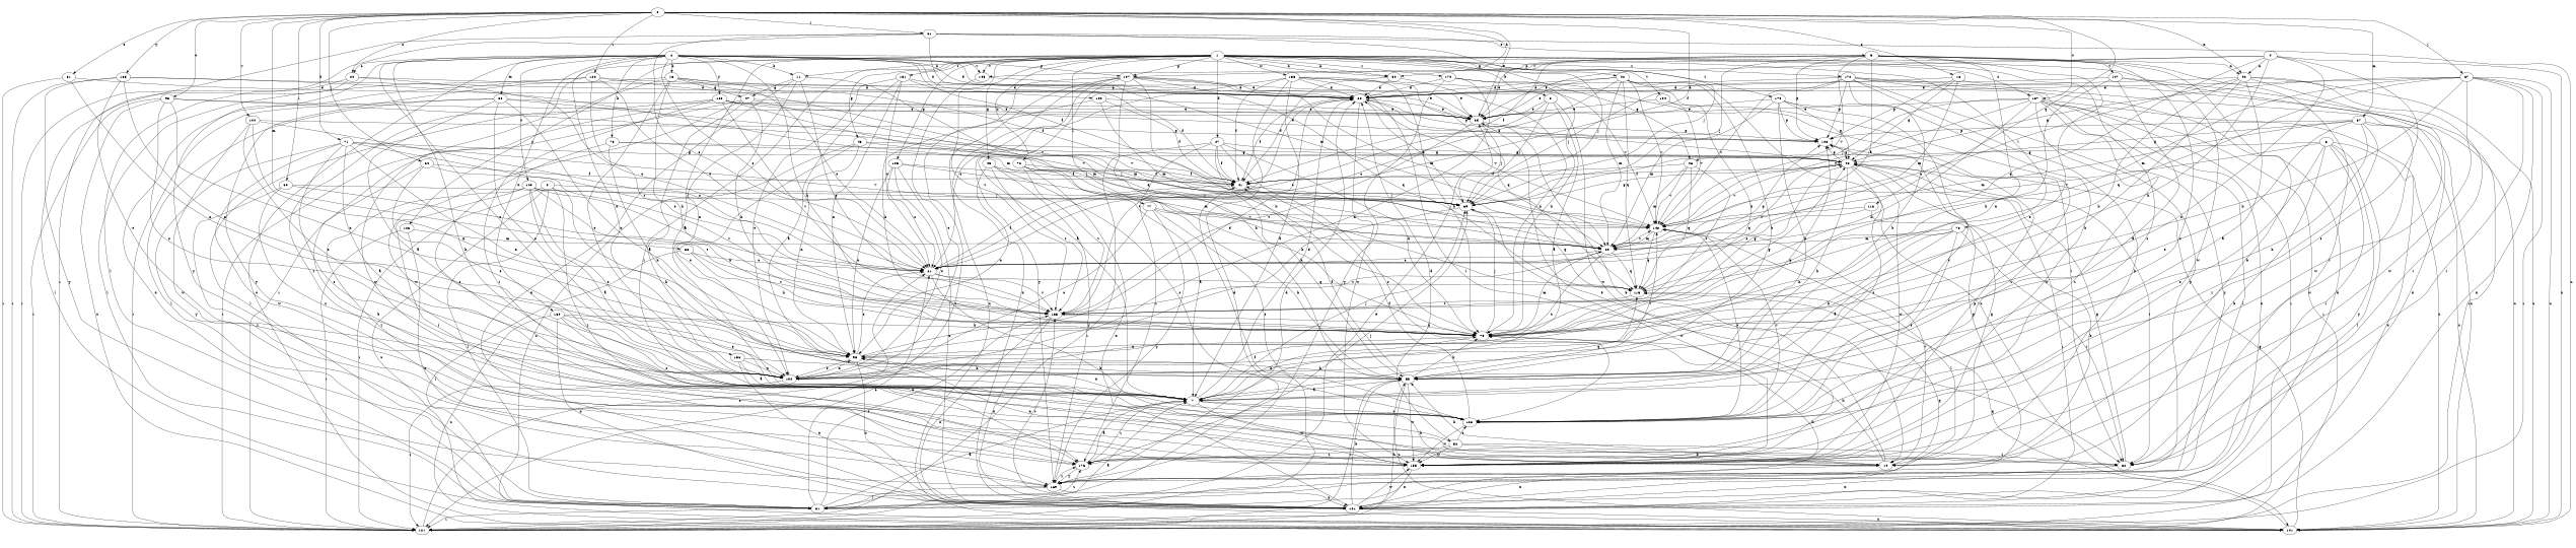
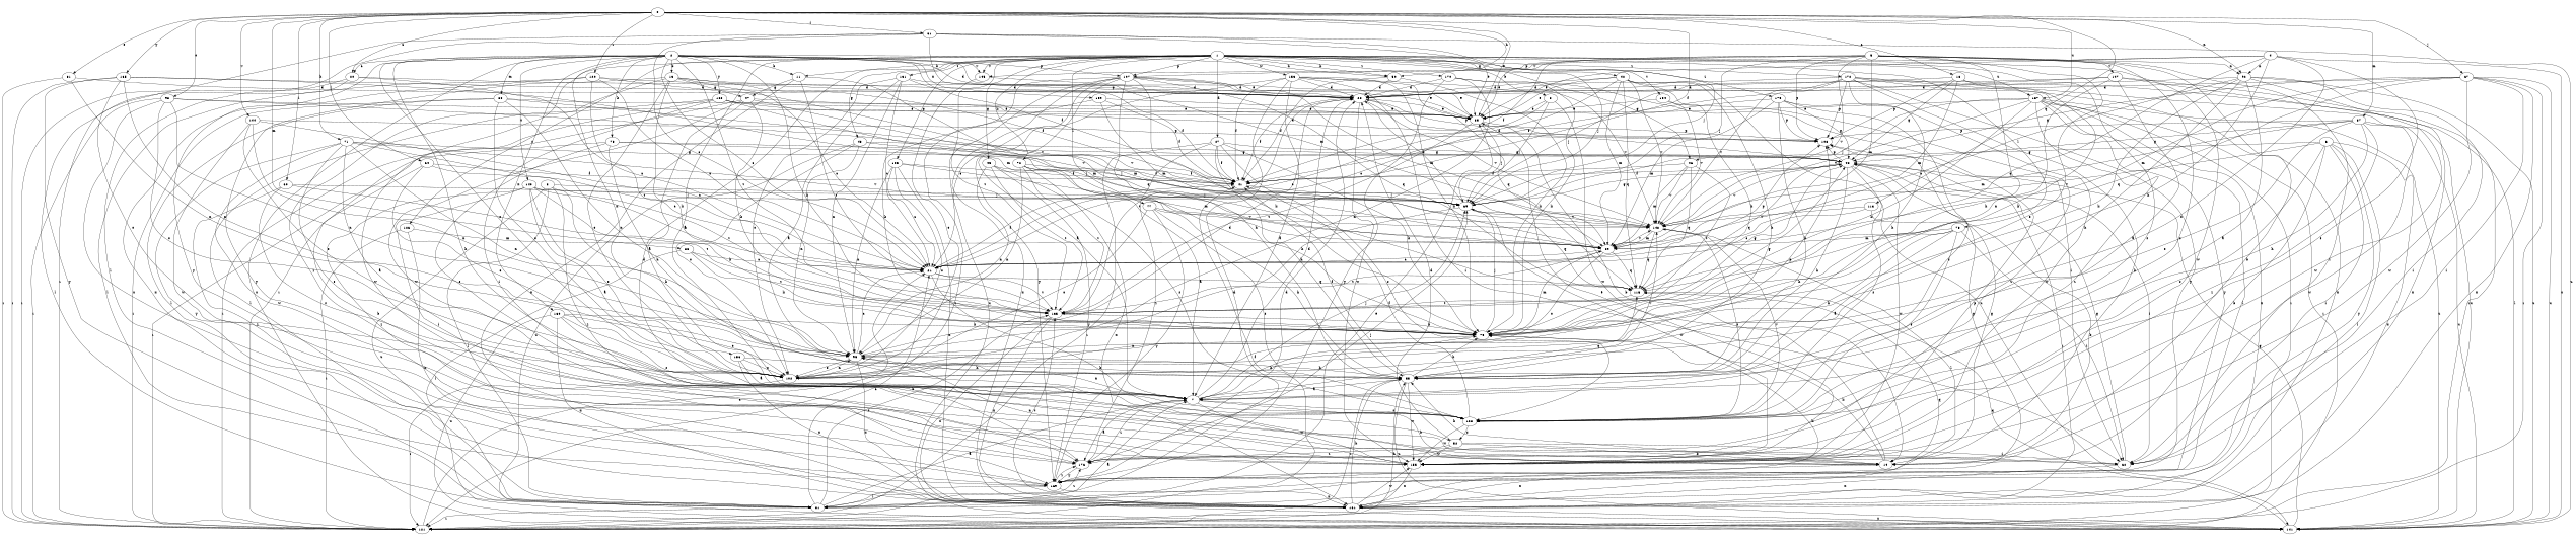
  strict digraph {
    0
    18
    20
    31
    35
    41
    50
    60
    61
    64
    67
    71
    83
    87
    92
    98
    113
    120
    137
    144
    165
    28
    75
    141
    89
    108
    48
    121
    21
    81
    95
    69
    135
    14
    128
    176
    102
    155
    115
    62
    161
    7
    169
    148
    55
    1
    8
    11
    27
    42
    43
    45
    46
    72
    77
    78
    105
    107
    126
    131
    134
    145
    153
    170
    172
    175
    47
    2
    13
    52
    73
    88
    140
    156
    159
    160
    168
    3
    4
    5
    147
    6
    0 -> 18 [label=c]
    0 -> 20 [label=c]
    0 -> 31 [label=e]
    0 -> 35 [label=e]
    0 -> 41 [label=f]
    0 -> 50 [label=h]
    0 -> 60 [label=i]
    0 -> 61 [label=i]
    0 -> 64 [label=j]
    0 -> 67 [label=j]
    0 -> 71 [label=k]
    0 -> 83 [label=m]
    0 -> 87 [label=m]
    0 -> 92 [label=n]
    0 -> 98 [label=o]
    0 -> 113 [label=q]
    0 -> 120 [label=r]
    0 -> 137 [label=u]
    0 -> 144 [label=v]
    0 -> 165 [label=y]
    18 -> 28 [label=d]
-   67 -> 75 [label=k]
-   18 -> 141 [label=u]
+   18 -> 75 [label=k]
+   18 -> 141 [label=l]
    18 -> 89 [label=m]
    18 -> 108 [label=p]
    18 -> 48 [label=g]
    20 -> 28 [label=d]
    20 -> 121 [label=r]
    20 -> 21 [label=c]
    20 -> 81 [label=l]
    31 -> 28 [label=d]
    31 -> 121 [label=r]
    31 -> 95 [label=n]
    35 -> 108 [label=p]
    35 -> 69 [label=j]
    35 -> 135 [label=t]
    35 -> 14 [label=b]
    41 -> 69 [label=j]
    50 -> 41 [label=f]
    50 -> 28 [label=d]
    50 -> 75 [label=k]
    60 -> 69 [label=j]
    60 -> 135 [label=t]
    60 -> 128 [label=s]
    60 -> 176 [label=z]
-   61 -> 5 [label=e]
+   61 -> 35 [label=e]
    61 -> 141 [label=u]
    61 -> 89 [label=m]
    61 -> 121 [label=r]
    61 -> 21 [label=c]
    61 -> 81 [label=l]
    61 -> 69 [label=j]
    64 -> 41 [label=f]
    64 -> 135 [label=t]
    64 -> 14 [label=b]
    64 -> 102 [label=o]
    67 -> 28 [label=d]
    67 -> 141 [label=u]
    67 -> 89 [label=m]
    67 -> 48 [label=g]
    67 -> 121 [label=r]
    67 -> 155 [label=w]
    67 -> 115 [label=q]
    67 -> 62 [label=i]
    67 -> 161 [label=x]
    71 -> 48 [label=g]
    71 -> 21 [label=c]
    71 -> 95 [label=n]
    71 -> 128 [label=s]
    71 -> 155 [label=w]
    71 -> 7 [label=a]
    71 -> 169 [label=y]
    71 -> 148 [label=v]
    83 -> 75 [label=k]
    83 -> 21 [label=c]
    83 -> 81 [label=l]
    83 -> 135 [label=t]
    87 -> 141 [label=u]
    87 -> 89 [label=m]
    87 -> 108 [label=p]
    87 -> 48 [label=g]
    87 -> 176 [label=z]
    87 -> 102 [label=o]
    87 -> 155 [label=w]
    87 -> 55 [label=h]
    92 -> 28 [label=d]
    92 -> 75 [label=k]
    92 -> 141 [label=u]
    92 -> 21 [label=c]
    92 -> 155 [label=w]
    92 -> 62 [label=i]
    92 -> 7 [label=a]
    92 -> 55 [label=h]
    98 -> 35 [label=e]
-   98 -> 141 [label=u]
+   98 -> 169 [label=u]
    98 -> 121 [label=r]
    98 -> 95 [label=n]
    98 -> 102 [label=o]
    98 -> 148 [label=v]
    113 -> 21 [label=c]
    113 -> 14 [label=b]
    113 -> 148 [label=v]
    120 -> 28 [label=d]
    120 -> 21 [label=c]
    120 -> 81 [label=l]
    120 -> 135 [label=t]
    120 -> 161 [label=x]
    120 -> 148 [label=v]
    137 -> 35 [label=e]
    137 -> 75 [label=k]
    137 -> 141 [label=u]
    137 -> 121 [label=r]
    137 -> 81 [label=l]
    137 -> 69 [label=j]
    137 -> 176 [label=z]
    137 -> 161 [label=x]
    137 -> 169 [label=y]
    137 -> 148 [label=v]
    144 -> 108 [label=p]
    144 -> 21 [label=c]
    144 -> 95 [label=n]
    144 -> 102 [label=o]
    144 -> 155 [label=w]
    165 -> 28 [label=d]
    165 -> 89 [label=m]
    165 -> 121 [label=r]
    165 -> 95 [label=n]
    165 -> 102 [label=o]
    165 -> 169 [label=y]
    28 -> 35 [label=e]
    28 -> 41 [label=f]
    28 -> 108 [label=p]
    28 -> 135 [label=t]
    28 -> 155 [label=w]
    28 -> 148 [label=v]
    75 -> 89 [label=m]
    75 -> 48 [label=g]
    75 -> 95 [label=n]
    75 -> 69 [label=j]
    141 -> 48 [label=g]
    141 -> 115 [label=q]
    89 -> 21 [label=c]
    89 -> 135 [label=t]
    89 -> 102 [label=o]
    89 -> 115 [label=q]
    89 -> 148 [label=v]
-   108 -> 48 [label=g]
    48 -> 41 [label=f]
    48 -> 28 [label=d]
    48 -> 108 [label=p]
    48 -> 121 [label=r]
    48 -> 128 [label=s]
    48 -> 155 [label=w]
    48 -> 115 [label=q]
    48 -> 62 [label=i]
    48 -> 148 [label=v]
    48 -> 55 [label=h]
    121 -> 41 [label=f]
    121 -> 21 [label=c]
    121 -> 7 [label=a]
    121 -> 55 [label=h]
    21 -> 41 [label=f]
    21 -> 108 [label=p]
    21 -> 135 [label=t]
    21 -> 14 [label=b]
    21 -> 115 [label=q]
    81 -> 35 [label=e]
    81 -> 121 [label=r]
    81 -> 21 [label=c]
    81 -> 135 [label=t]
    81 -> 176 [label=z]
    81 -> 7 [label=a]
    95 -> 28 [label=d]
    95 -> 21 [label=c]
    95 -> 102 [label=o]
    95 -> 161 [label=x]
    95 -> 55 [label=h]
    69 -> 28 [label=d]
    69 -> 48 [label=g]
    69 -> 102 [label=o]
    69 -> 155 [label=w]
    69 -> 115 [label=q]
    135 -> 75 [label=k]
    135 -> 141 [label=u]
    135 -> 48 [label=g]
    135 -> 161 [label=x]
    14 -> 35 [label=e]
    14 -> 75 [label=k]
    14 -> 48 [label=g]
    14 -> 161 [label=x]
-   14 -> 148 [label=v]
+   69 -> 148 [label=v]
    14 -> 55 [label=h]
    128 -> 41 [label=f]
    128 -> 155 [label=w]
    128 -> 148 [label=v]
    176 -> 69 [label=j]
    176 -> 7 [label=a]
    176 -> 169 [label=y]
    102 -> 108 [label=p]
    102 -> 121 [label=r]
    102 -> 95 [label=n]
    155 -> 108 [label=p]
    155 -> 95 [label=n]
    155 -> 161 [label=x]
    115 -> 135 [label=t]
    62 -> 48 [label=g]
    62 -> 161 [label=x]
    161 -> 75 [label=k]
    161 -> 141 [label=u]
    161 -> 135 [label=t]
    161 -> 155 [label=w]
    161 -> 115 [label=q]
    161 -> 55 [label=h]
    7 -> 28 [label=d]
    7 -> 75 [label=k]
    7 -> 95 [label=n]
    7 -> 69 [label=j]
    7 -> 14 [label=b]
    7 -> 128 [label=s]
    7 -> 176 [label=z]
    7 -> 155 [label=w]
    7 -> 115 [label=q]
    169 -> 28 [label=d]
    169 -> 108 [label=p]
    169 -> 81 [label=l]
    169 -> 176 [label=z]
    169 -> 161 [label=x]
    148 -> 89 [label=m]
    148 -> 81 [label=l]
    148 -> 128 [label=s]
    148 -> 115 [label=q]
    55 -> 41 [label=f]
    55 -> 75 [label=k]
    55 -> 141 [label=u]
    55 -> 121 [label=r]
    55 -> 155 [label=w]
    55 -> 7 [label=a]
    55 -> 148 [label=v]
    1 -> 50 [label=h]
    1 -> 137 [label=u]
    1 -> 121 [label=r]
    1 -> 69 [label=j]
    1 -> 135 [label=t]
    1 -> 128 [label=s]
-   1 -> 176 [label=z]
+   1 -> 176 [label=d]
    1 -> 155 [label=w]
    1 -> 7 [label=a]
    1 -> 8 [label=b]
    1 -> 11 [label=b]
    1 -> 27 [label=d]
    1 -> 42 [label=g]
    1 -> 43 [label=g]
    1 -> 45 [label=g]
    1 -> 46 [label=g]
    1 -> 72 [label=k]
    1 -> 77 [label=l]
    1 -> 78 [label=l]
    1 -> 105 [label=p]
    1 -> 107 [label=p]
    1 -> 126 [label=s]
    1 -> 131 [label=t]
    1 -> 134 [label=t]
    1 -> 145 [label=v]
    1 -> 153 [label=w]
    1 -> 170 [label=z]
    1 -> 172 [label=z]
    1 -> 175 [label=z]
    8 -> 35 [label=e]
    8 -> 21 [label=c]
    8 -> 69 [label=j]
    8 -> 155 [label=w]
-   8 -> 7 [label=a]
-   11 -> 95 [label=n]
-   11 -> 135 [label=p]
+   72 -> 95 [label=n]
+   11 -> 135 [label=t]
    11 -> 115 [label=q]
    11 -> 161 [label=x]
    11 -> 47 [label=g]
    27 -> 41 [label=f]
    27 -> 75 [label=k]
    27 -> 48 [label=g]
    27 -> 121 [label=r]
    27 -> 128 [label=s]
    27 -> 176 [label=z]
    27 -> 55 [label=h]
    42 -> 35 [label=e]
    42 -> 28 [label=d]
    42 -> 75 [label=k]
    42 -> 141 [label=u]
    42 -> 89 [label=m]
    42 -> 21 [label=c]
    42 -> 115 [label=q]
    42 -> 148 [label=v]
    42 -> 55 [label=h]
    43 -> 141 [label=u]
    43 -> 48 [label=g]
    43 -> 95 [label=n]
    43 -> 69 [label=j]
    43 -> 102 [label=o]
    45 -> 41 [label=f]
    45 -> 95 [label=n]
    45 -> 135 [label=t]
    45 -> 128 [label=s]
    45 -> 169 [label=y]
    46 -> 41 [label=f]
    46 -> 89 [label=m]
    46 -> 135 [label=t]
    46 -> 115 [label=q]
    46 -> 148 [label=v]
    72 -> 41 [label=f]
    72 -> 75 [label=k]
    72 -> 135 [label=t]
    72 -> 161 [label=x]
    72 -> 7 [label=a]
    77 -> 128 [label=s]
    77 -> 102 [label=o]
    77 -> 169 [label=y]
    77 -> 148 [label=v]
    77 -> 55 [label=h]
    78 -> 75 [label=k]
    78 -> 89 [label=m]
    78 -> 128 [label=s]
    78 -> 62 [label=i]
    78 -> 7 [label=a]
    78 -> 55 [label=h]
    105 -> 41 [label=f]
    105 -> 89 [label=m]
    105 -> 21 [label=c]
    105 -> 95 [label=n]
    105 -> 102 [label=o]
    105 -> 161 [label=x]
    107 -> 35 [label=e]
    107 -> 28 [label=d]
    107 -> 75 [label=k]
    107 -> 141 [label=u]
    107 -> 89 [label=m]
    107 -> 121 [label=r]
    107 -> 115 [label=q]
    107 -> 161 [label=x]
    107 -> 7 [label=a]
    107 -> 169 [label=y]
    107 -> 55 [label=h]
    126 -> 89 [label=m]
    126 -> 121 [label=r]
    126 -> 161 [label=x]
    131 -> 41 [label=f]
    131 -> 28 [label=p]
    131 -> 21 [label=c]
    131 -> 95 [label=n]
    131 -> 102 [label=o]
    131 -> 7 [label=a]
    134 -> 35 [label=e]
    134 -> 176 [label=z]
    134 -> 148 [label=v]
    145 -> 28 [label=d]
    145 -> 102 [label=o]
    153 -> 41 [label=f]
    153 -> 28 [label=d]
    153 -> 75 [label=k]
    153 -> 21 [label=c]
    153 -> 81 [label=l]
    153 -> 115 [label=q]
    153 -> 62 [label=i]
    153 -> 7 [label=a]
    153 -> 148 [label=v]
    170 -> 28 [label=d]
    170 -> 75 [label=k]
    170 -> 95 [label=n]
    170 -> 62 [label=i]
    170 -> 169 [label=y]
    172 -> 28 [label=d]
    172 -> 141 [label=u]
    172 -> 108 [label=p]
    172 -> 121 [label=r]
    172 -> 69 [label=j]
    172 -> 14 [label=b]
    172 -> 161 [label=x]
    172 -> 169 [label=y]
    172 -> 148 [label=v]
    172 -> 55 [label=h]
    175 -> 35 [label=e]
    175 -> 89 [label=m]
    175 -> 108 [label=p]
    175 -> 48 [label=g]
    175 -> 128 [label=s]
    175 -> 155 [label=w]
    175 -> 55 [label=h]
    47 -> 35 [label=e]
    47 -> 75 [label=k]
    47 -> 89 [label=m]
    47 -> 121 [label=r]
    47 -> 155 [label=w]
    47 -> 7 [label=a]
    2 -> 20 [label=c]
    2 -> 35 [label=e]
    2 -> 41 [label=f]
    2 -> 50 [label=h]
    2 -> 28 [label=d]
    2 -> 75 [label=k]
    2 -> 141 [label=u]
    2 -> 21 [label=c]
-   168 -> 135 [label=t]
+   2 -> 135 [label=t]
    2 -> 102 [label=o]
    2 -> 169 [label=y]
    2 -> 11 [label=b]
    2 -> 107 [label=p]
    2 -> 145 [label=v]
    2 -> 13 [label=b]
    2 -> 52 [label=h]
    2 -> 73 [label=k]
    2 -> 88 [label=m]
    2 -> 140 [label=u]
    2 -> 156 [label=x]
    2 -> 159 [label=x]
    2 -> 160 [label=x]
    2 -> 168 [label=y]
    13 -> 35 [label=e]
    13 -> 41 [label=f]
    13 -> 75 [label=k]
    13 -> 21 [label=c]
    13 -> 176 [label=z]
    13 -> 102 [label=o]
    13 -> 169 [label=y]
    13 -> 47 [label=g]
    52 -> 28 [label=d]
    52 -> 14 [label=b]
-   52 -> 128 [label=s]
+   128 -> 52 [label=s]
    52 -> 176 [label=z]
    52 -> 155 [label=w]
    52 -> 62 [label=i]
    73 -> 48 [label=g]
-   3 -> 121 [label=r]
+   73 -> 121 [label=r]
    73 -> 69 [label=j]
    73 -> 128 [label=s]
    73 -> 55 [label=h]
    88 -> 35 [label=e]
    88 -> 121 [label=r]
    88 -> 81 [label=l]
    88 -> 95 [label=n]
    88 -> 102 [label=o]
-   88 -> 7 [label=a]
    88 -> 148 [label=v]
    140 -> 75 [label=k]
    140 -> 21 [label=c]
    140 -> 69 [label=j]
    140 -> 176 [label=z]
    140 -> 102 [label=o]
    140 -> 62 [label=i]
    140 -> 7 [label=a]
    156 -> 102 [label=o]
    156 -> 161 [label=x]
    156 -> 7 [label=a]
    156 -> 55 [label=h]
    159 -> 35 [label=e]
    159 -> 41 [label=f]
    159 -> 75 [label=k]
    159 -> 89 [label=m]
    160 -> 75 [label=k]
    160 -> 141 [label=u]
    160 -> 14 [label=b]
    160 -> 128 [label=s]
    160 -> 102 [label=o]
    160 -> 161 [label=x]
    168 -> 35 [label=e]
    168 -> 89 [label=m]
    168 -> 108 [label=d]
    168 -> 81 [label=l]
    168 -> 155 [label=w]
    168 -> 62 [label=i]
    3 -> 141 [label=u]
    3 -> 81 [label=l]
    3 -> 69 [label=j]
    3 -> 176 [label=z]
    3 -> 55 [label=h]
    4 -> 35 [label=e]
    4 -> 92 [label=n]
    4 -> 75 [label=k]
    4 -> 141 [label=u]
    4 -> 128 [label=s]
    4 -> 102 [label=o]
    4 -> 115 [label=q]
    4 -> 145 [label=v]
    5 -> 35 [label=e]
    5 -> 41 [label=f]
    5 -> 92 [label=n]
-   5 -> 89 [label=a]
+   5 -> 89 [label=m]
    5 -> 108 [label=p]
    5 -> 95 [label=n]
    5 -> 69 [label=j]
    5 -> 14 [label=b]
    5 -> 128 [label=s]
    5 -> 102 [label=o]
    5 -> 62 [label=i]
    5 -> 148 [label=v]
    5 -> 107 [label=p]
    5 -> 147 [label=v]
+   147 -> 41 [label=f]
    147 -> 28 [label=d]
    147 -> 75 [label=k]
    147 -> 121 [label=r]
    147 -> 161 [label=x]
    147 -> 7 [label=a]
    6 -> 81 [label=l]
    6 -> 14 [label=b]
    6 -> 128 [label=s]
    6 -> 62 [label=i]
    6 -> 161 [label=x]
    6 -> 169 [label=y]
    6 -> 148 [label=v]
    6 -> 46 [label=g]
  }
